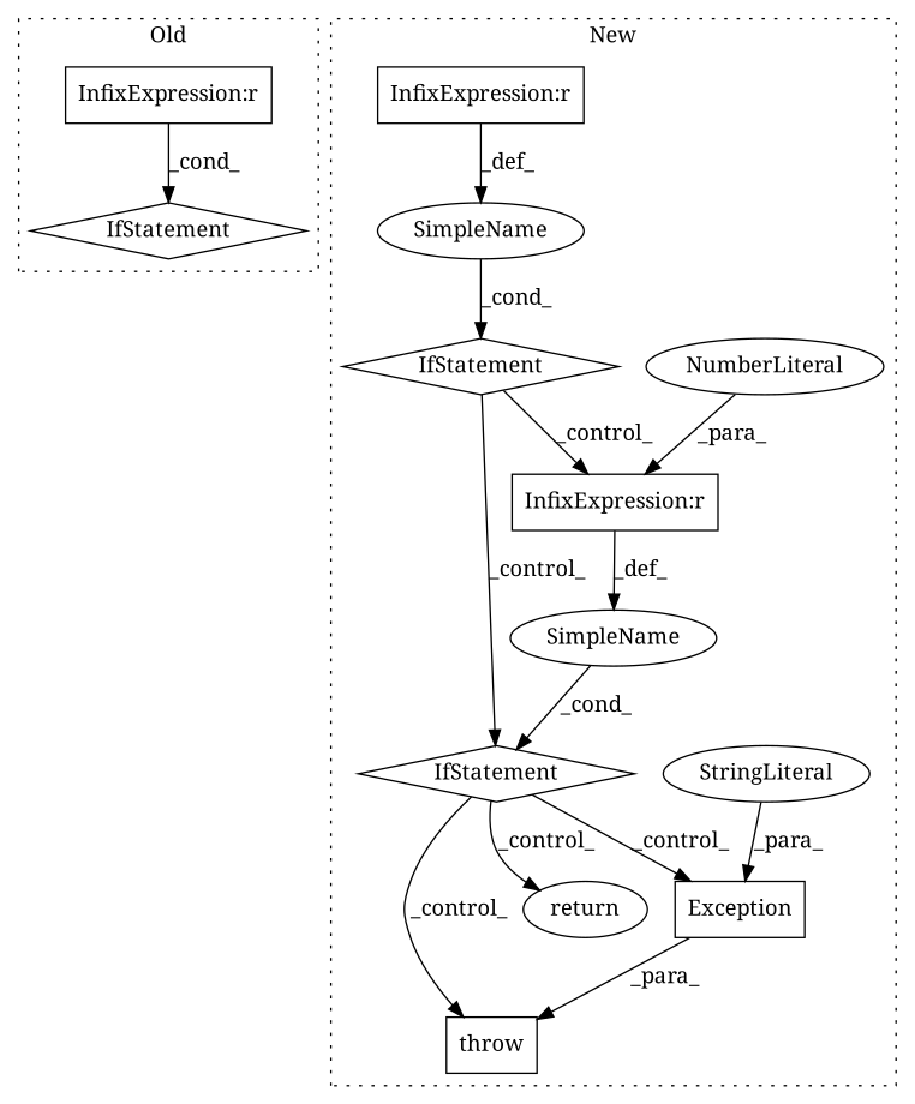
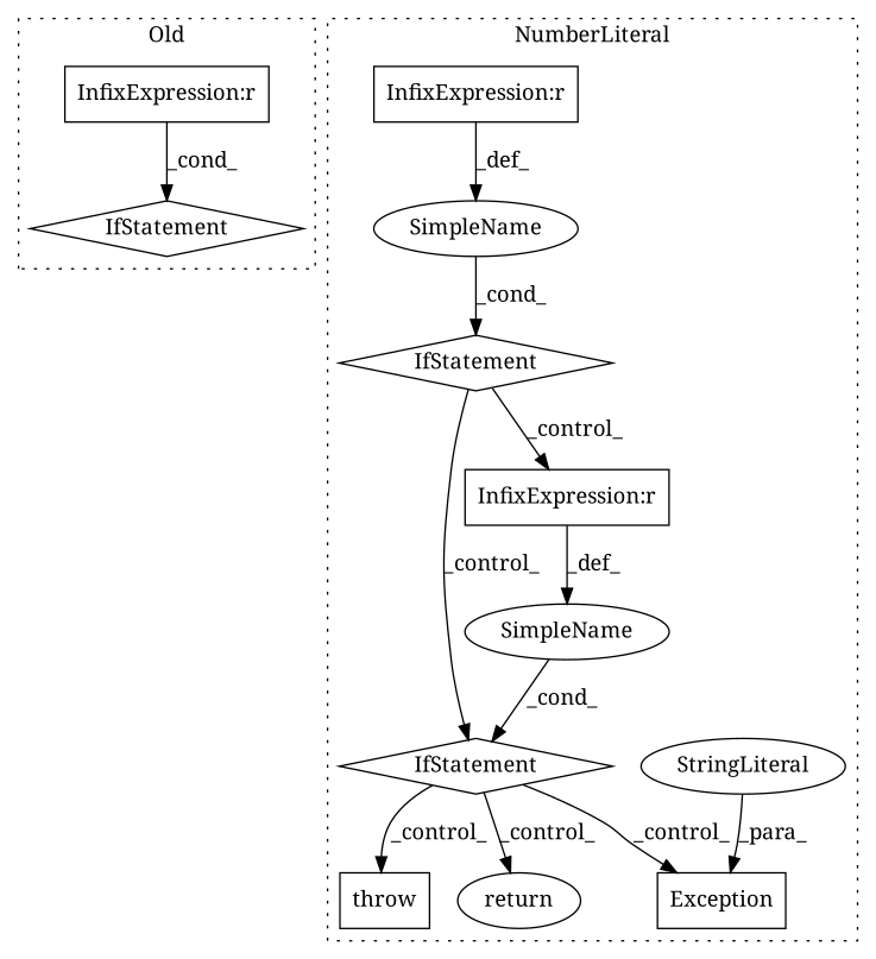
  digraph {
    fontname="Noto Serif"
    node [a=25 fontname="Noto Serif" l="4,2" shape=box]
    edge [fontname="Noto Serif"]
    n1 [label=IfStatement s="5877,5896" shape=diamond]
    n2 [a=27 l=4 label="InfixExpression:r" s=5888]
    n3 [a=32 l="10,1" label=Exception s="6612,6711"]
    n4 [a=53 l=6 label=throw s=6606]
    n5 [a=42 label=SimpleName shape=ellipse l=""]
    n6 [label=IfStatement s="6446,6475" shape=diamond]
    n7 [a=27 l=4 label="InfixExpression:r" s=6470]
    n8 [a=45 l=89 label=StringLiteral s=6622 shape=ellipse]
-   n9 [a=34 l=1 label=NumberLiteral s=6474 shape=ellipse]
    n10 [label=IfStatement s="6417,6436" shape=diamond]
    n11 [a=42 label=SimpleName shape=ellipse l=""]
    n12 [a=27 l=4 label="InfixExpression:r" s=6428]
    n13 [a=41 l=7 label=return s=6487 shape=ellipse]
    subgraph cluster_1 {
      label=Old
      style=dotted
      n1
      n2
    }
    subgraph cluster_2 {
-     label=New
+     label=NumberLiteral
      style=dotted
      n3
      n4
      n5
      n6
      n7
      n8
-     n9
      n10
      n11
      n12
      n13
    }
    n2 -> n1 [label=_cond_]
-   n3 -> n4 [label=_para_]
    n5 -> n6 [label=_cond_]
    n6 -> n3 [label=_control_]
    n6 -> n4 [label=_control_]
    n6 -> n13 [label=_control_]
    n7 -> n5 [label=_def_]
    n8 -> n3 [label=_para_]
-   n9 -> n7 [label=_para_]
    n10 -> n6 [label=_control_]
    n10 -> n7 [label=_control_]
    n11 -> n10 [label=_cond_]
    n12 -> n11 [label=_def_]
  }
